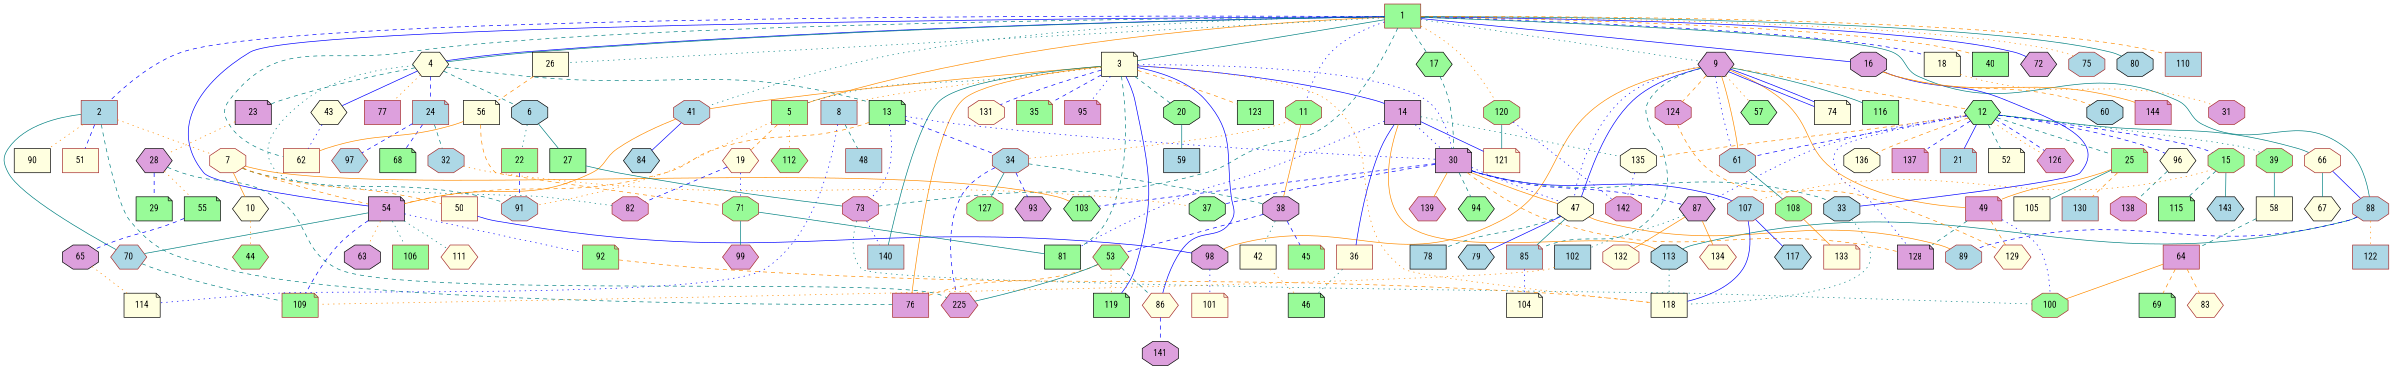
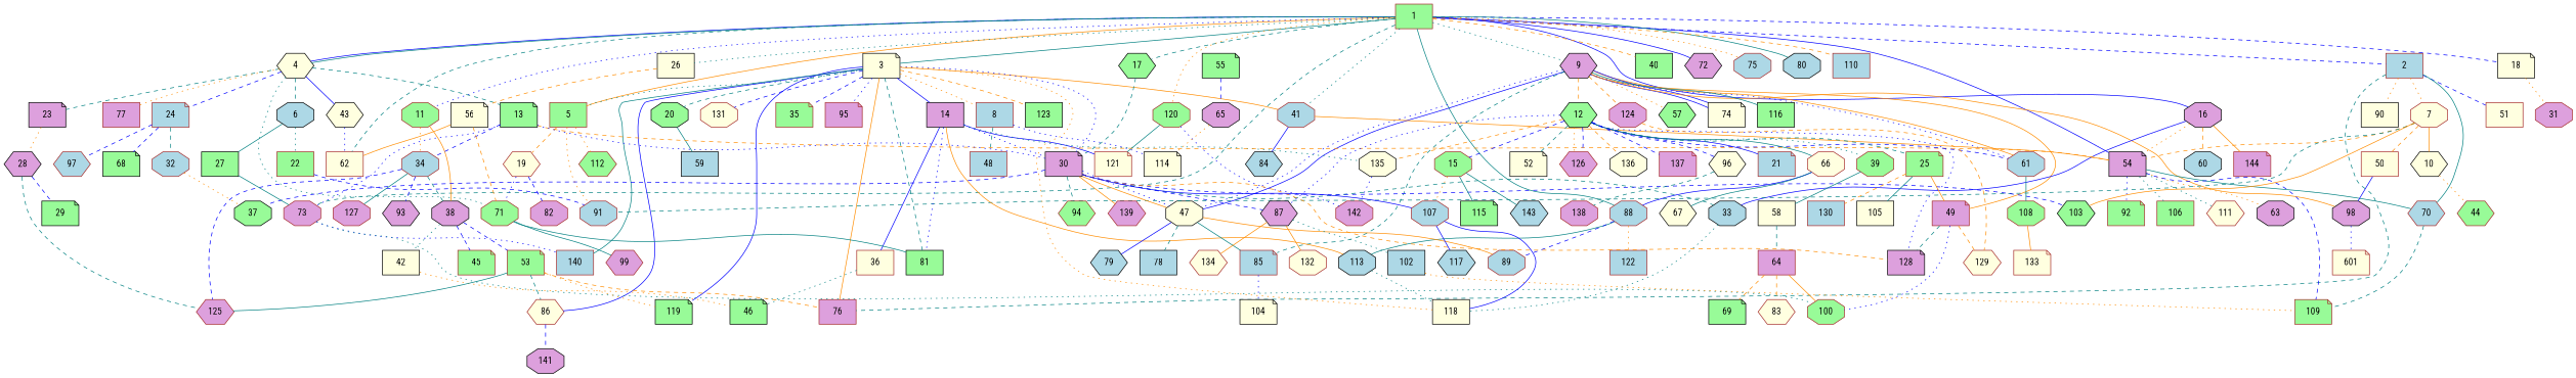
  graph {
    fontname="Roboto Condensed"
    node [color=brown fillcolor=palegreen fontname="Roboto Condensed" shape=octagon style=filled]
    edge [color=blue fontname="Roboto Condensed" style=dashed]
    1 [shape=box]
    2 [fillcolor=lightblue shape=box]
    3 [color=black fillcolor=lightyellow shape=note]
    4 [color=black fillcolor=lightyellow shape=hexagon]
    5 [shape=box]
    9 [color=black fillcolor=plum shape=hexagon]
    11
    16 [color=black fillcolor=plum]
    17 [color=black shape=hexagon]
    18 [color=black fillcolor=lightyellow shape=note]
    26 [color=black fillcolor=lightyellow shape=box]
    40 [color=black shape=box]
    41 [fillcolor=lightblue]
    54 [color=black fillcolor=plum shape=note]
    62 [fillcolor=lightyellow shape=box]
    72 [color=black fillcolor=plum shape=hexagon]
    73 [fillcolor=plum]
    75 [fillcolor=lightblue]
    80 [color=black fillcolor=lightblue]
    88 [fillcolor=lightblue]
    110 [fillcolor=lightblue shape=box]
    120
    7 [fillcolor=lightyellow]
    51 [fillcolor=lightyellow shape=box]
    70 [fillcolor=lightblue shape=hexagon]
    76 [fillcolor=plum shape=box]
    90 [color=black fillcolor=lightyellow shape=box]
    8 [fillcolor=lightblue shape=box]
    14 [color=black fillcolor=plum shape=box]
    20 [color=black]
    30 [color=black fillcolor=plum shape=note]
    35 [shape=note]
    81 [color=black shape=box]
    86 [fillcolor=lightyellow shape=hexagon]
    95 [fillcolor=plum shape=note]
    118 [color=black fillcolor=lightyellow shape=box]
    119 [color=black shape=note]
    123 [color=black shape=box]
    131 [fillcolor=lightyellow]
    140 [fillcolor=lightblue shape=box]
    6 [color=black fillcolor=lightblue]
    13 [color=black shape=note]
    23 [color=black fillcolor=plum shape=note]
    24 [fillcolor=lightblue shape=note]
    43 [color=black fillcolor=lightyellow shape=hexagon]
    77 [fillcolor=plum shape=box]
    82 [fillcolor=plum]
    19 [fillcolor=lightyellow shape=hexagon]
    91 [fillcolor=lightblue]
    112 [shape=hexagon]
    12 [color=black shape=hexagon]
    47 [color=black fillcolor=lightyellow]
    49 [fillcolor=plum shape=note]
    57 [color=black shape=hexagon]
    61 [fillcolor=lightblue]
    74 [color=black fillcolor=lightyellow shape=note]
    85 [fillcolor=lightblue shape=note]
    98 [color=black fillcolor=plum]
    116 [color=black shape=box]
    124 [fillcolor=plum]
    34 [fillcolor=lightblue]
    38 [color=black fillcolor=plum]
    33 [color=black fillcolor=lightblue]
    60 [color=black fillcolor=lightblue]
    144 [fillcolor=plum shape=note]
    31 [fillcolor=plum]
    56 [color=black fillcolor=lightyellow shape=note]
    84 [color=black fillcolor=lightblue shape=hexagon]
    63 [color=black fillcolor=plum]
    92 [shape=note]
    106 [shape=box]
    109 [shape=note]
    111 [fillcolor=lightyellow shape=hexagon]
    100
    113 [color=black fillcolor=lightblue]
    89 [fillcolor=lightblue]
    122 [fillcolor=lightblue shape=box]
    121 [fillcolor=lightyellow shape=note]
    142 [fillcolor=plum]
    10 [color=black fillcolor=lightyellow shape=hexagon]
    50 [fillcolor=lightyellow shape=box]
    103 [color=black shape=hexagon]
    48 [fillcolor=lightblue shape=box]
    114 [color=black fillcolor=lightyellow shape=note]
    135 [color=black fillcolor=lightyellow]
    36 [fillcolor=lightyellow shape=box]
    59 [color=black fillcolor=lightblue shape=box]
    87 [color=black fillcolor=plum shape=hexagon]
    128 [color=black fillcolor=plum shape=note]
    107 [fillcolor=lightblue]
    37 [color=black]
-   94 [color=black shape=hexagon]
+   94 [shape=hexagon]
    139 [fillcolor=plum shape=hexagon]
    141 [color=black fillcolor=plum]
    22 [shape=box]
    27 [color=black shape=box]
    28 [color=black fillcolor=plum shape=hexagon]
    32 [fillcolor=lightblue]
    68 [color=black shape=note]
    97 [fillcolor=lightblue shape=hexagon]
    71
    44 [shape=hexagon]
    15
    21 [fillcolor=lightblue shape=note]
    25 [shape=note]
    39
    52 [color=black fillcolor=lightyellow shape=note]
    66 [fillcolor=lightyellow]
    96 [color=black fillcolor=lightyellow shape=hexagon]
    126 [fillcolor=plum shape=hexagon]
    136 [color=black fillcolor=lightyellow]
    137 [fillcolor=plum shape=note]
    78 [color=black fillcolor=lightblue shape=box]
    79 [color=black fillcolor=lightblue shape=hexagon]
    129 [fillcolor=lightyellow shape=hexagon]
    108
    104 [color=black fillcolor=lightyellow shape=note]
-   101 [fillcolor=lightyellow shape=note]
-   125 [fillcolor=plum shape=hexagon label=225]
+   101 [fillcolor=lightyellow shape=note label=601]
+   125 [fillcolor=plum shape=hexagon]
    93 [color=black fillcolor=plum shape=hexagon]
-   127
+   127 [fillcolor=plum]
    42 [color=black fillcolor=lightyellow shape=box]
    45 [shape=note]
-   53 [shape=hexagon]
+   53 [shape=note]
    115 [color=black shape=note]
    143 [color=black fillcolor=lightblue shape=hexagon]
    105 [color=black fillcolor=lightyellow shape=box]
    130 [fillcolor=lightblue shape=box]
    58 [color=black fillcolor=lightyellow shape=box]
    67 [color=black fillcolor=lightyellow shape=hexagon]
    102 [color=black fillcolor=lightblue shape=box]
    132 [fillcolor=lightyellow]
    134 [fillcolor=lightyellow shape=hexagon]
    138 [fillcolor=plum]
    46 [color=black shape=note]
    117 [color=black fillcolor=lightblue shape=hexagon]
    99 [fillcolor=plum shape=hexagon]
    29 [color=black shape=note]
    55 [color=black shape=note]
    65 [color=black fillcolor=plum]
    64 [fillcolor=plum shape=box]
    69 [color=black shape=note]
    83 [fillcolor=lightyellow shape=hexagon]
    133 [fillcolor=lightyellow shape=note]
    1 -- 2
    1 -- 3 [color=teal style=solid]
    1 -- 4 [style=solid]
    1 -- 4 [color=teal style=solid]
    1 -- 5 [color=darkorange style=solid]
    1 -- 9 [color=teal style=dotted]
    1 -- 11 [style=dotted]
    1 -- 16 [style=solid]
    1 -- 17 [color=teal]
    1 -- 18
    1 -- 26 [color=teal style=dotted]
    1 -- 40 [color=darkorange]
    1 -- 41 [color=teal style=dotted]
    1 -- 54 [style=solid]
    1 -- 62 [color=teal]
    1 -- 72 [style=solid]
    1 -- 73 [color=teal]
    1 -- 75 [color=darkorange style=dotted]
    1 -- 80 [color=teal style=solid]
    1 -- 88 [color=teal style=solid]
    1 -- 110 [color=darkorange]
    1 -- 120 [color=darkorange style=dotted]
    2 -- 7 [color=darkorange style=dotted]
    2 -- 51
    2 -- 70 [color=teal style=solid]
    2 -- 76 [color=teal]
    2 -- 90 [color=darkorange style=dotted]
    3 -- 5 [color=teal style=dotted]
    3 -- 41 [color=darkorange style=solid]
    3 -- 76 [color=darkorange style=solid]
    3 -- 8 [color=darkorange style=dotted]
    3 -- 14 [style=solid]
    3 -- 20 [color=teal]
    3 -- 30 [style=dotted]
    3 -- 35
    3 -- 81 [color=teal]
    3 -- 86 [style=solid]
    3 -- 95 [style=dotted]
    3 -- 118 [color=darkorange style=dotted]
    3 -- 119 [style=solid]
    3 -- 123 [color=darkorange]
    3 -- 131
    3 -- 140 [color=teal style=solid]
    4 -- 6 [color=teal]
    4 -- 13 [color=teal]
    4 -- 23 [color=teal]
    4 -- 24
    4 -- 43 [style=solid]
    4 -- 77 [color=darkorange style=dotted]
-   4 -- 82 [color=teal style=dotted]
+   4 -- 71 [color=teal style=dotted]
    5 -- 19 [color=darkorange]
    5 -- 91 [color=darkorange style=dotted]
    5 -- 112 [color=darkorange style=dotted]
    9 -- 12 [color=darkorange]
    9 -- 47 [style=dotted]
    9 -- 47 [style=solid]
    9 -- 49 [color=darkorange style=solid]
    9 -- 57 [color=darkorange style=dotted]
    9 -- 61 [style=dotted]
    9 -- 61 [color=darkorange style=solid]
    9 -- 74 [style=solid]
    9 -- 74 [style=solid]
    9 -- 85 [color=teal]
    9 -- 98 [color=darkorange style=solid]
    9 -- 116 [color=teal style=solid]
    9 -- 124 [color=darkorange]
    11 -- 34 [color=darkorange style=dotted]
    11 -- 38 [color=darkorange style=solid]
+   16 -- 54 [color=darkorange style=dotted]
    16 -- 33 [style=solid]
    16 -- 60 [color=darkorange]
    16 -- 144 [color=darkorange style=solid]
    17 -- 30 [color=teal]
    18 -- 31 [color=darkorange style=dotted]
    26 -- 56 [color=darkorange]
    41 -- 54 [color=darkorange style=solid]
    41 -- 84 [style=solid]
    54 -- 70 [color=teal style=solid]
    54 -- 63 [color=darkorange style=dotted]
    54 -- 92 [style=dotted]
    54 -- 106 [color=teal style=dotted]
    54 -- 109
    54 -- 111 [color=teal style=dotted]
    73 -- 140 [style=dotted]
    73 -- 100 [color=teal style=dotted]
    88 -- 113 [color=teal style=solid]
    88 -- 89
    88 -- 122 [color=darkorange style=dotted]
    120 -- 121 [color=teal style=solid]
    120 -- 142 [style=dotted]
    7 -- 54 [color=darkorange]
    7 -- 91 [color=teal]
    7 -- 10 [color=darkorange style=solid]
    7 -- 50 [color=darkorange]
    7 -- 103 [color=darkorange style=solid]
    70 -- 109 [color=teal]
    8 -- 48 [color=teal]
    8 -- 114 [style=dotted]
    14 -- 30 [style=dotted]
    14 -- 81 [style=dotted]
    14 -- 113 [color=darkorange style=solid]
    14 -- 121 [style=solid]
    14 -- 135 [color=teal style=dotted]
    14 -- 36 [style=solid]
    20 -- 59 [color=teal style=solid]
    30 -- 47 [color=darkorange style=solid]
    30 -- 47 [style=dotted]
    30 -- 33 [color=teal]
    30 -- 103
    30 -- 87
    30 -- 128 [color=darkorange]
    30 -- 107 [style=solid]
    30 -- 37
    30 -- 94 [color=teal]
    30 -- 139 [color=darkorange style=solid]
    86 -- 141
    6 -- 22 [color=teal style=dotted]
    6 -- 27 [color=teal style=solid]
    13 -- 54 [color=darkorange]
    13 -- 73 [style=dotted]
    13 -- 30 [style=dotted]
    13 -- 34
    23 -- 28 [color=darkorange style=dotted]
    24 -- 32 [color=teal]
    24 -- 68
    24 -- 97
    43 -- 62 [style=dotted]
    19 -- 82
    19 -- 71 [style=dotted]
    12 -- 61
    12 -- 135 [color=darkorange]
    12 -- 87 [style=dotted]
    12 -- 128 [style=dotted]
    12 -- 15
    12 -- 21 [style=solid]
    12 -- 25 [color=teal]
    12 -- 39 [color=teal style=dotted]
    12 -- 52 [color=teal]
    12 -- 66 [color=teal style=solid]
    12 -- 96
    12 -- 126 [color=darkorange style=dotted]
    12 -- 126
    12 -- 136 [color=darkorange]
    12 -- 137
    47 -- 85 [color=teal style=solid]
    47 -- 89 [color=darkorange style=solid]
    47 -- 78 [color=teal]
    47 -- 79 [style=solid]
    49 -- 100 [style=dotted]
    49 -- 128 [color=teal]
    49 -- 129 [color=darkorange]
    61 -- 108 [color=teal style=solid]
    85 -- 104 [style=dotted]
    98 -- 101 [style=dotted]
    124 -- 129 [color=darkorange]
    34 -- 38 [color=teal]
    34 -- 125
    34 -- 93
    34 -- 127 [color=teal style=solid]
    38 -- 42 [color=teal style=dotted]
    38 -- 45
    38 -- 53
    33 -- 118 [color=teal style=dotted]
    56 -- 62 [color=darkorange style=solid]
    56 -- 71 [color=darkorange]
-   92 -- 118 [color=darkorange]
    113 -- 118 [color=teal style=dotted]
    10 -- 44 [color=darkorange style=dotted]
    50 -- 98 [style=solid]
    135 -- 142 [style=dotted]
    36 -- 46 [color=teal style=dotted]
    87 -- 102 [color=teal style=dotted]
    87 -- 132 [color=darkorange style=solid]
    87 -- 134 [color=darkorange style=solid]
    107 -- 118 [style=solid]
    107 -- 117 [style=solid]
    22 -- 91
    27 -- 73 [color=teal style=solid]
    28 -- 125 [color=teal]
    28 -- 29
-   28 -- 55 [color=darkorange style=dotted]
    32 -- 37 [color=darkorange style=dotted]
    71 -- 81 [color=teal style=solid]
    71 -- 99 [color=teal style=solid]
    15 -- 107 [color=darkorange style=dotted]
-   15 -- 115 [color=teal]
+   15 -- 115 [color=teal style=solid]
    15 -- 143 [color=teal style=solid]
    25 -- 49 [color=darkorange style=solid]
    25 -- 105 [color=teal style=solid]
    25 -- 130 [color=darkorange]
    39 -- 58 [color=teal style=solid]
    66 -- 88 [style=solid]
    66 -- 67 [color=teal style=solid]
    96 -- 138 [color=teal]
    108 -- 133 [color=darkorange style=solid]
    42 -- 46 [color=darkorange style=dotted]
    53 -- 76 [color=darkorange]
    53 -- 86 [color=teal]
    53 -- 119 [color=darkorange style=dotted]
    53 -- 125 [color=teal style=solid]
    58 -- 64 [color=teal]
    102 -- 109 [color=darkorange style=dotted]
    55 -- 65
    65 -- 114 [color=darkorange style=dotted]
    64 -- 100 [color=darkorange style=solid]
    64 -- 69 [color=darkorange]
    64 -- 83 [color=darkorange]
  }
